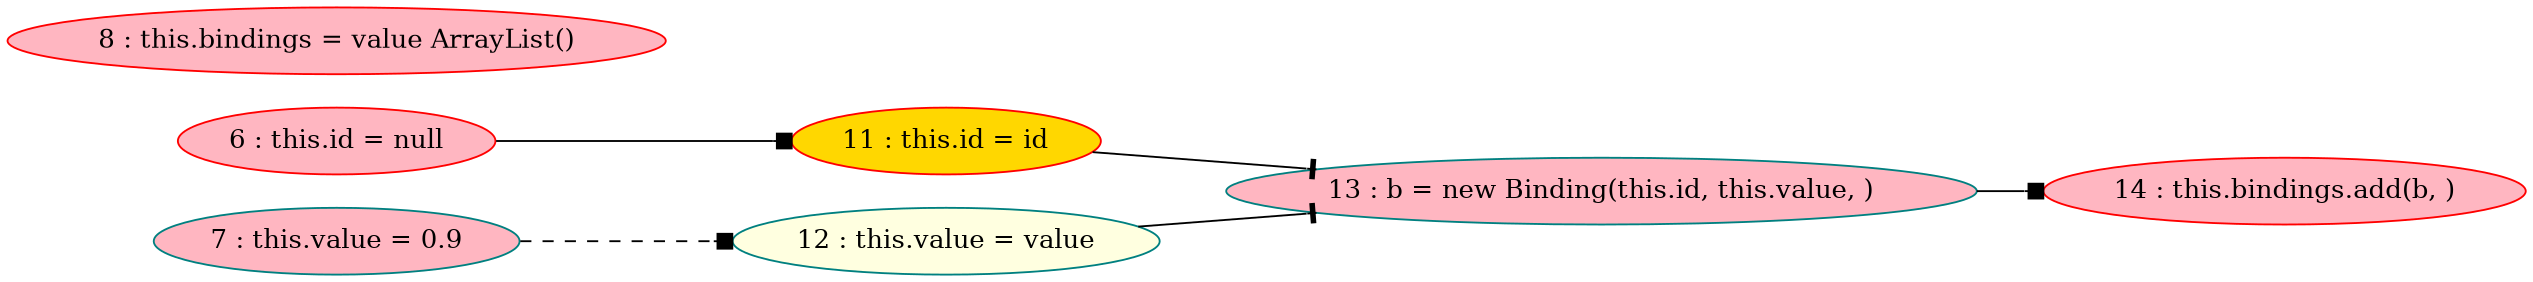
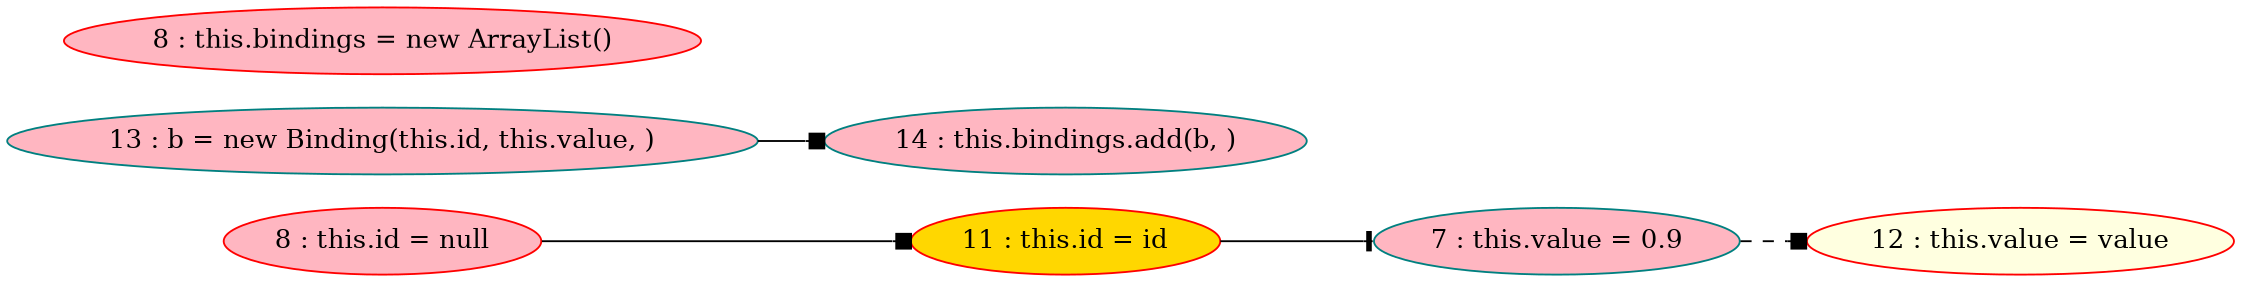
  digraph {
    rankdir=LR
    node [color=red fillcolor=lightpink style=filled]
    edge [arrowhead=box]
-   "6 : this.id = null"
+   "6 : this.id = null" [label="8 : this.id = null"]
    "11 : this.id = id" [fillcolor=gold]
    "13 : b = new Binding(this.id, this.value, )" [color=teal]
-   "14 : this.bindings.add(b, )"
+   "14 : this.bindings.add(b, )" [color=teal]
    n5 [color=teal label="7 : this.value = 0.9"]
-   "12 : this.value = value" [color=teal fillcolor=lightyellow]
-   "8 : this.bindings = new ArrayList()" [label="8 : this.bindings = value ArrayList()"]
+   "12 : this.value = value" [fillcolor=lightyellow]
+   "8 : this.bindings = new ArrayList()"
    "6 : this.id = null" -> "11 : this.id = id" [style=solid]
-   "11 : this.id = id" -> "13 : b = new Binding(this.id, this.value, )" [arrowhead=tee]
+   "11 : this.id = id" -> n5 [arrowhead=tee]
    "13 : b = new Binding(this.id, this.value, )" -> "14 : this.bindings.add(b, )"
    n5 -> "12 : this.value = value" [style=dashed]
-   "12 : this.value = value" -> "13 : b = new Binding(this.id, this.value, )" [arrowhead=tee]
  }
